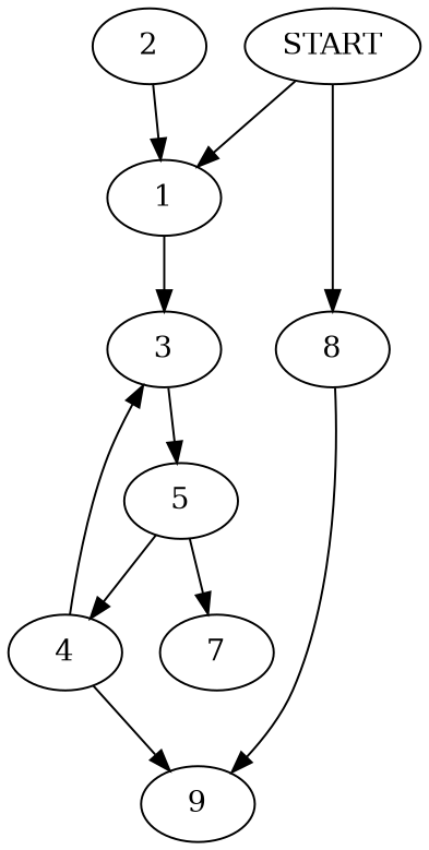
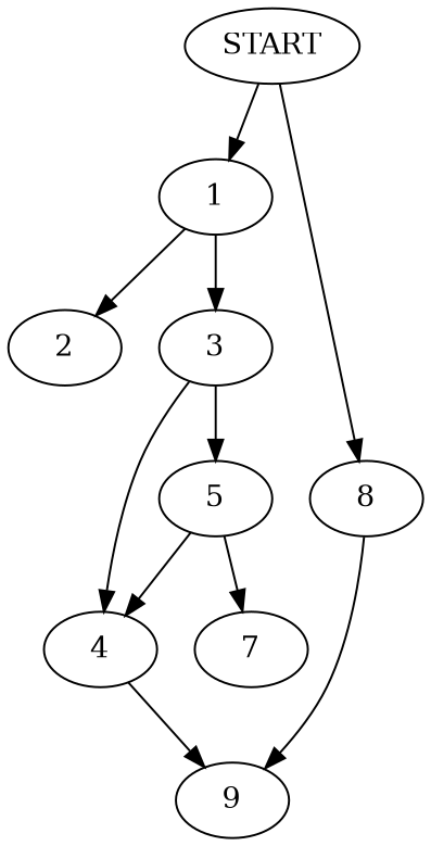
  digraph {
    n1 [label=START]
    1
    8
    2
    3
    n6 [label=9]
    4
    5
    7
    n1 -> 1
    n1 -> 8
-   2 -> 1
+   1 -> 2
    1 -> 3
    8 -> n6
-   4 -> 3
+   3 -> 4
    3 -> 5
    4 -> n6
    5 -> 4
    5 -> 7
  }
